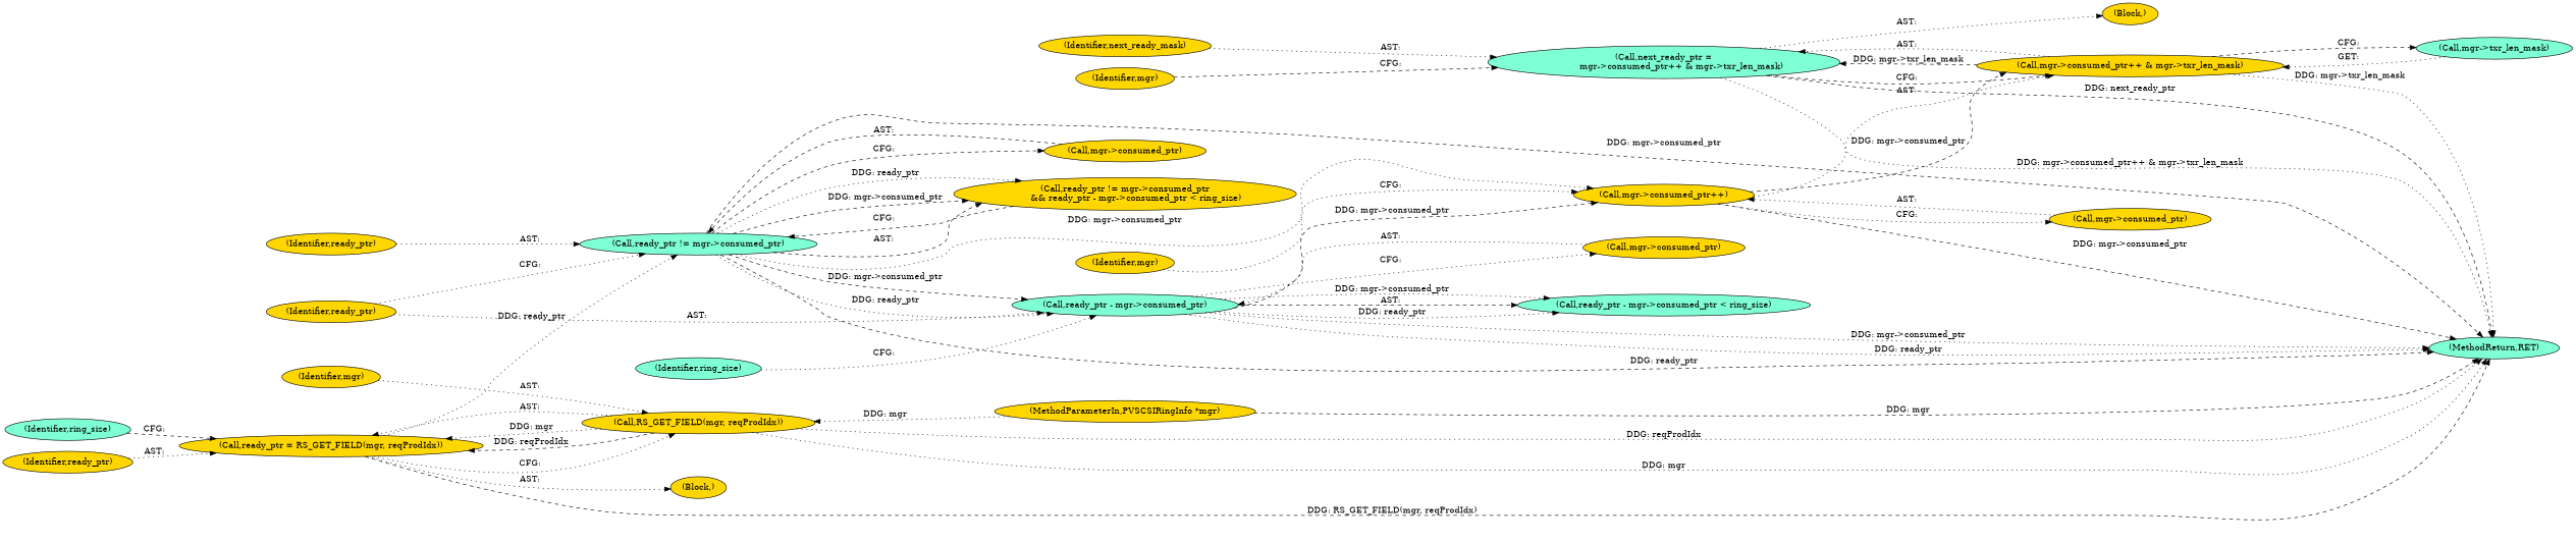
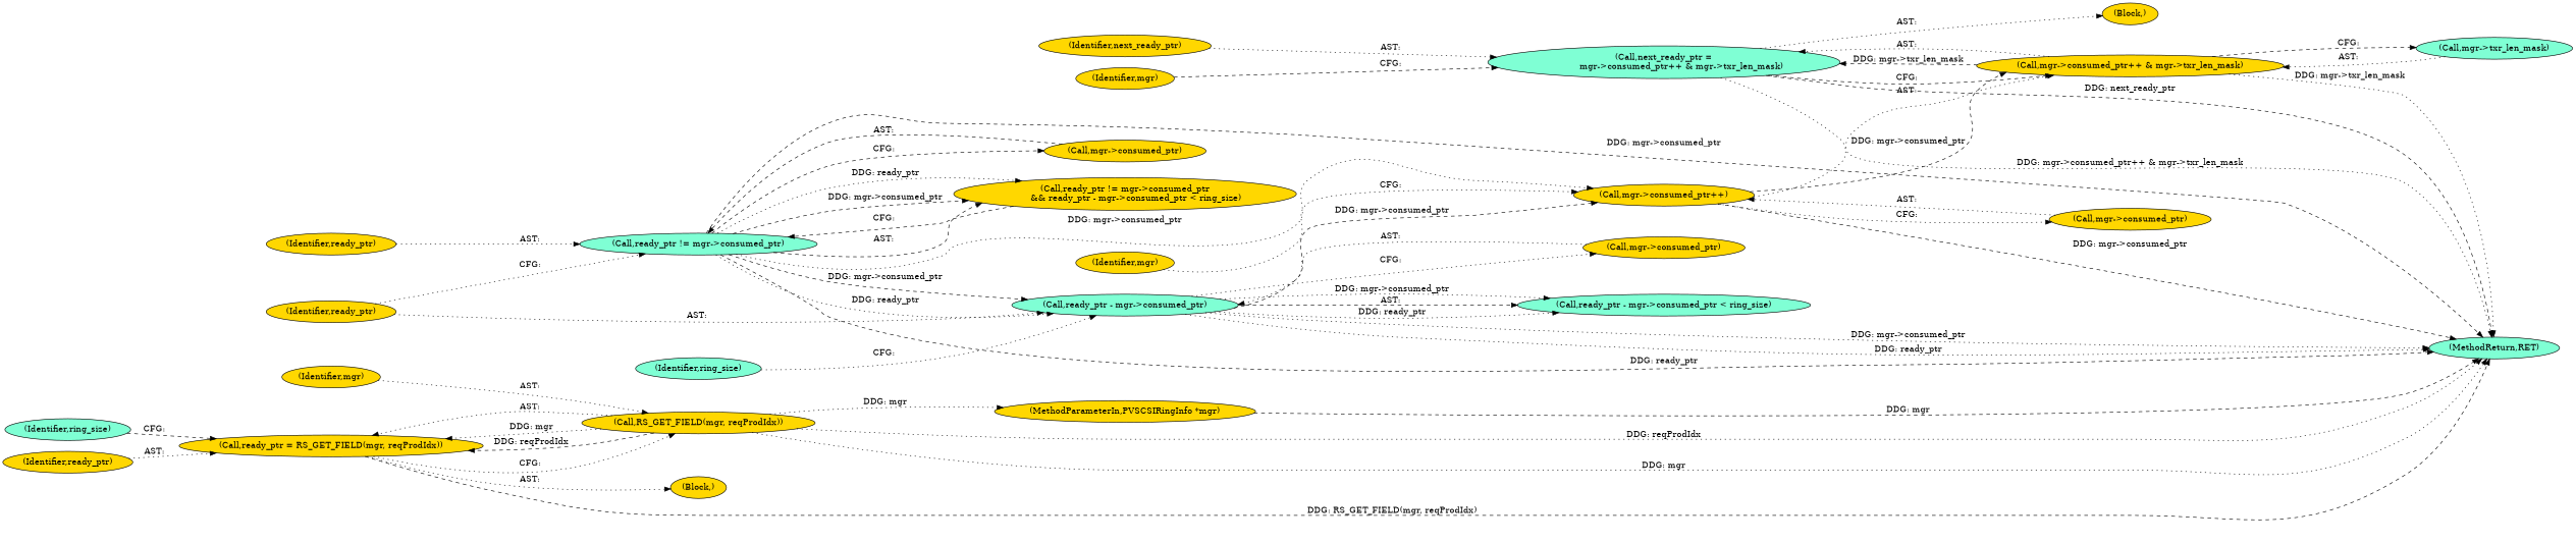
  digraph {
    rankdir=LR
    node [fillcolor=gold style=filled]
    edge [style=dotted]
    n1 [fillcolor=aquamarine label="(Call,next_ready_ptr =\n             mgr->consumed_ptr++ & mgr->txr_len_mask)"]
    n2 [label="(Call,mgr->consumed_ptr++ & mgr->txr_len_mask)"]
    n3 [fillcolor=aquamarine label="(MethodReturn,RET)"]
    n4 [label="(Block,)"]
    n5 [fillcolor=aquamarine label="(Call,mgr->txr_len_mask)"]
    n6 [label="(Call,mgr->consumed_ptr++)"]
    n7 [label="(Call,mgr->consumed_ptr)"]
    n8 [fillcolor=aquamarine label="(Call,ready_ptr - mgr->consumed_ptr)"]
    n9 [fillcolor=aquamarine label="(Call,ready_ptr - mgr->consumed_ptr < ring_size)"]
    n10 [label="(Call,mgr->consumed_ptr)"]
    n11 [fillcolor=aquamarine label="(Call,ready_ptr != mgr->consumed_ptr)"]
    n12 [label="(Call,mgr->consumed_ptr)"]
    n13 [label="(Call,ready_ptr != mgr->consumed_ptr\n        && ready_ptr - mgr->consumed_ptr < ring_size)"]
    n14 [label="(Call,ready_ptr = RS_GET_FIELD(mgr, reqProdIdx))"]
    n15 [label="(Call,RS_GET_FIELD(mgr, reqProdIdx))"]
    n16 [label="(Block,)"]
    n17 [label="(MethodParameterIn,PVSCSIRingInfo *mgr)"]
    n18 [label="(Identifier,mgr)"]
    n19 [fillcolor=aquamarine label="(Identifier,ring_size)"]
    n20 [fillcolor=aquamarine label="(Identifier,ring_size)"]
    n21 [label="(Identifier,ready_ptr)"]
    n22 [label="(Identifier,ready_ptr)"]
    n23 [label="(Identifier,mgr)"]
-   n24 [label="(Identifier,next_ready_mask)"]
+   n24 [label="(Identifier,next_ready_ptr)"]
    n25 [label="(Identifier,mgr)"]
    n26 [label="(Identifier,ready_ptr)"]
    n1 -> n2 [label="CFG: " style=dashed]
    n1 -> n3 [label="DDG: next_ready_ptr" style=dashed]
    n1 -> n3 [label="DDG: mgr->consumed_ptr++ & mgr->txr_len_mask"]
    n1 -> n4 [label="AST: "]
    n2 -> n1 [label="AST: "]
    n2 -> n1 [label="DDG: mgr->txr_len_mask" style=dashed]
    n2 -> n3 [label="DDG: mgr->txr_len_mask"]
    n2 -> n5 [label="CFG: " style=dashed]
-   n5 -> n2 [label="GET: "]
+   n5 -> n2 [label="AST: "]
    n6 -> n2 [label="AST: "]
    n6 -> n2 [label="DDG: mgr->consumed_ptr" style=dashed]
    n6 -> n3 [label="DDG: mgr->consumed_ptr" style=dashed]
    n6 -> n7 [label="CFG: "]
    n7 -> n6 [label="AST: "]
    n8 -> n3 [label="DDG: mgr->consumed_ptr"]
    n8 -> n3 [label="DDG: ready_ptr"]
    n8 -> n6 [label="DDG: mgr->consumed_ptr" style=dashed]
    n8 -> n9 [label="AST: " style=dashed]
    n8 -> n9 [label="DDG: ready_ptr"]
    n8 -> n9 [label="DDG: mgr->consumed_ptr"]
    n8 -> n10 [label="CFG: "]
    n10 -> n8 [label="AST: "]
    n11 -> n3 [label="DDG: ready_ptr" style=dashed]
    n11 -> n3 [label="DDG: mgr->consumed_ptr" style=dashed]
    n11 -> n6 [label="DDG: mgr->consumed_ptr"]
    n11 -> n8 [label="DDG: ready_ptr"]
    n11 -> n8 [label="DDG: mgr->consumed_ptr" style=dashed]
    n11 -> n12 [label="CFG: " style=dashed]
    n11 -> n13 [label="AST: " style=dashed]
    n11 -> n13 [label="DDG: ready_ptr"]
    n11 -> n13 [label="DDG: mgr->consumed_ptr" style=dashed]
    n12 -> n11 [label="AST: " style=dashed]
    n13 -> n11 [label="CFG: " style=dashed]
    n14 -> n3 [label="DDG: RS_GET_FIELD(mgr, reqProdIdx)" style=dashed]
-   n14 -> n11 [label="DDG: ready_ptr"]
    n14 -> n15 [label="CFG: "]
    n14 -> n16 [label="AST: "]
    n15 -> n3 [label="DDG: reqProdIdx"]
    n15 -> n3 [label="DDG: mgr"]
    n15 -> n14 [label="AST: "]
    n15 -> n14 [label="DDG: mgr"]
    n15 -> n14 [label="DDG: reqProdIdx" style=dashed]
    n17 -> n3 [label="DDG: mgr" style=dashed]
-   n17 -> n15 [label="DDG: mgr"]
+   n15 -> n17 [label="DDG: mgr"]
    n18 -> n6 [label="CFG: "]
    n19 -> n8 [label="CFG: "]
    n20 -> n14 [label="CFG: " style=dashed]
    n21 -> n11 [label="AST: "]
    n22 -> n8 [label="AST: "]
    n22 -> n11 [label="CFG: "]
    n23 -> n15 [label="AST: "]
    n24 -> n1 [label="AST: "]
    n25 -> n1 [label="CFG: " style=dashed]
    n26 -> n14 [label="AST: "]
  }
